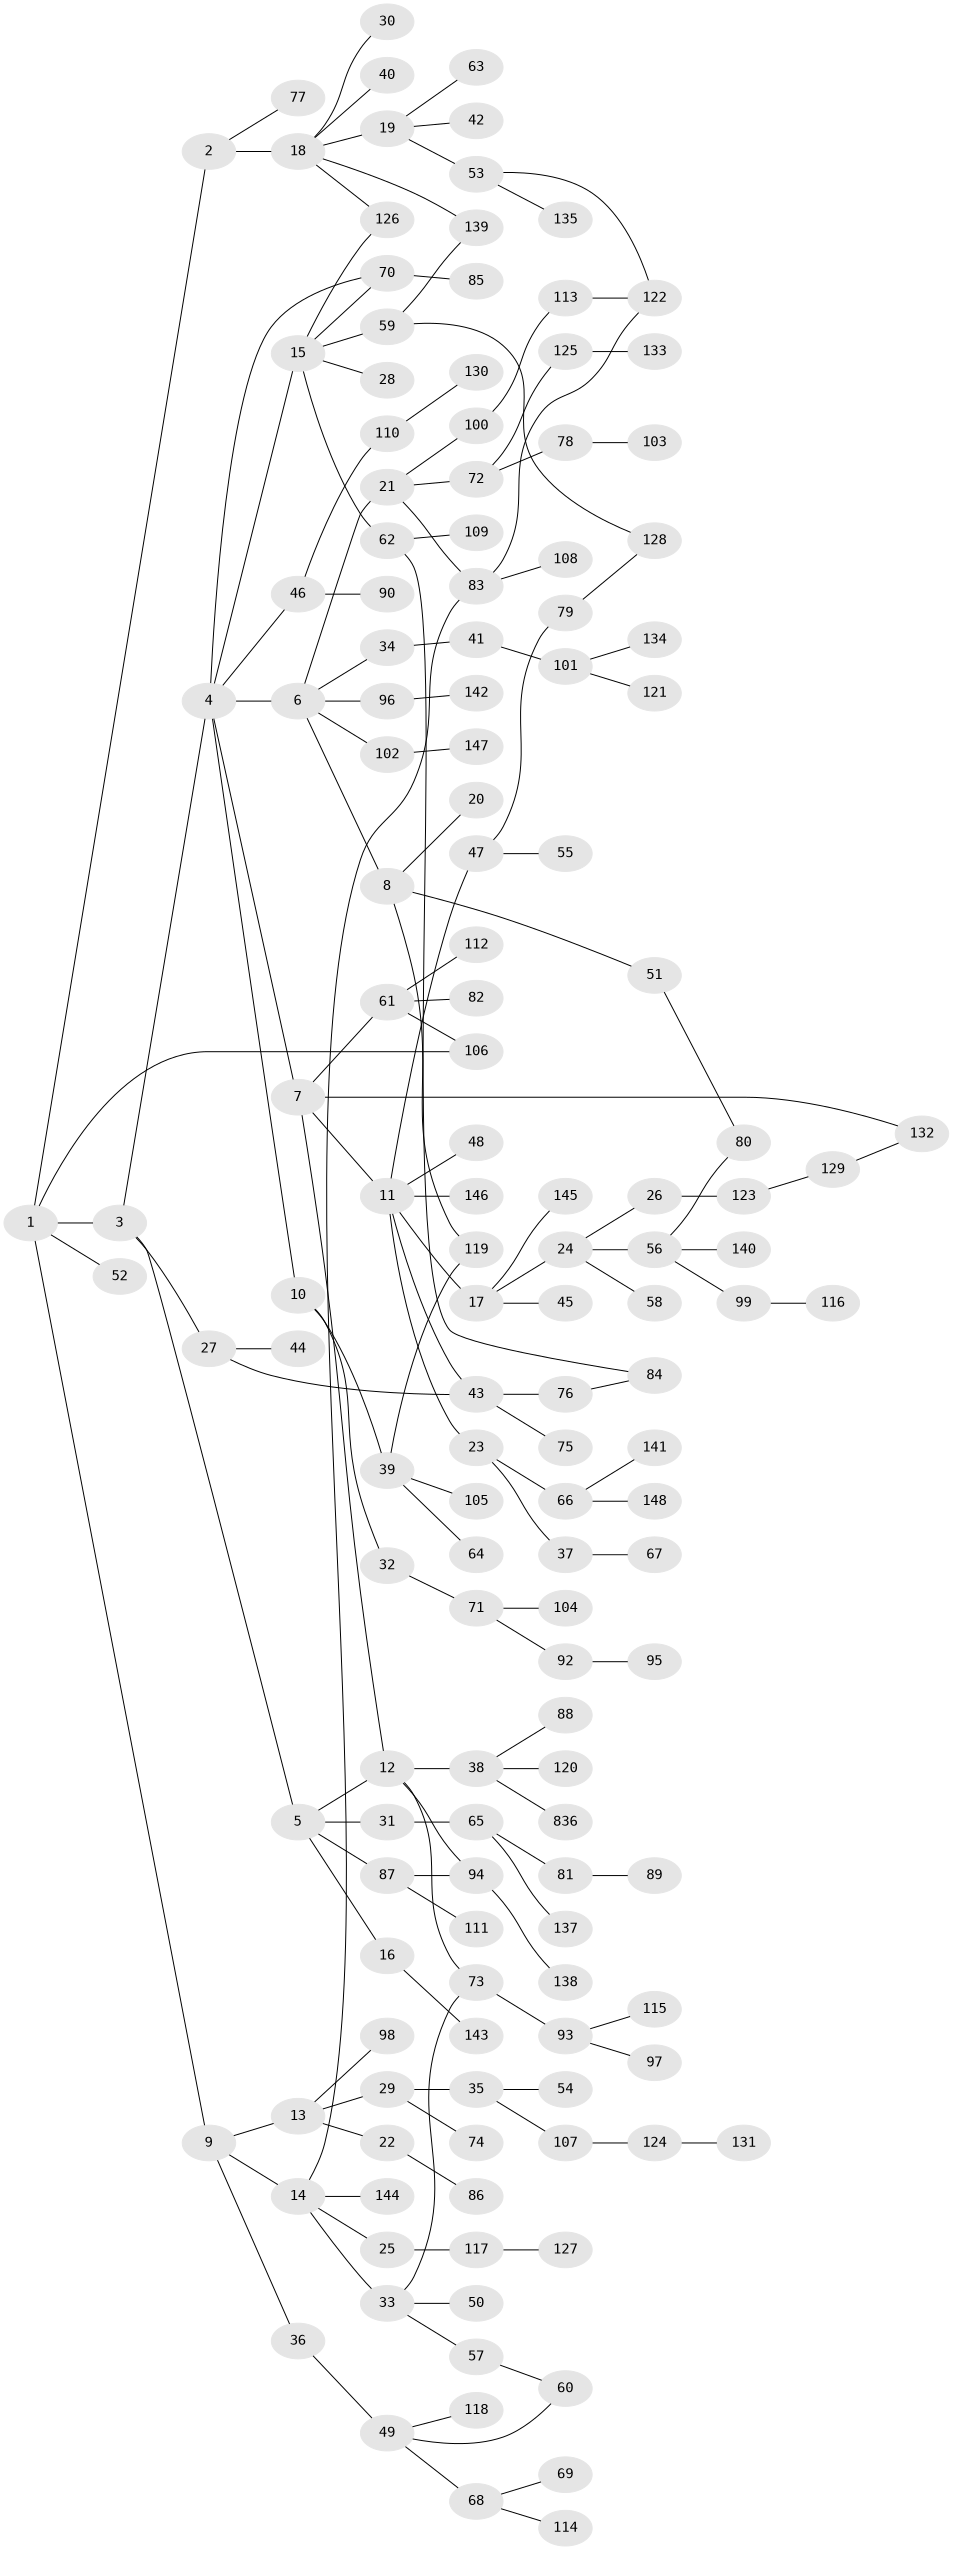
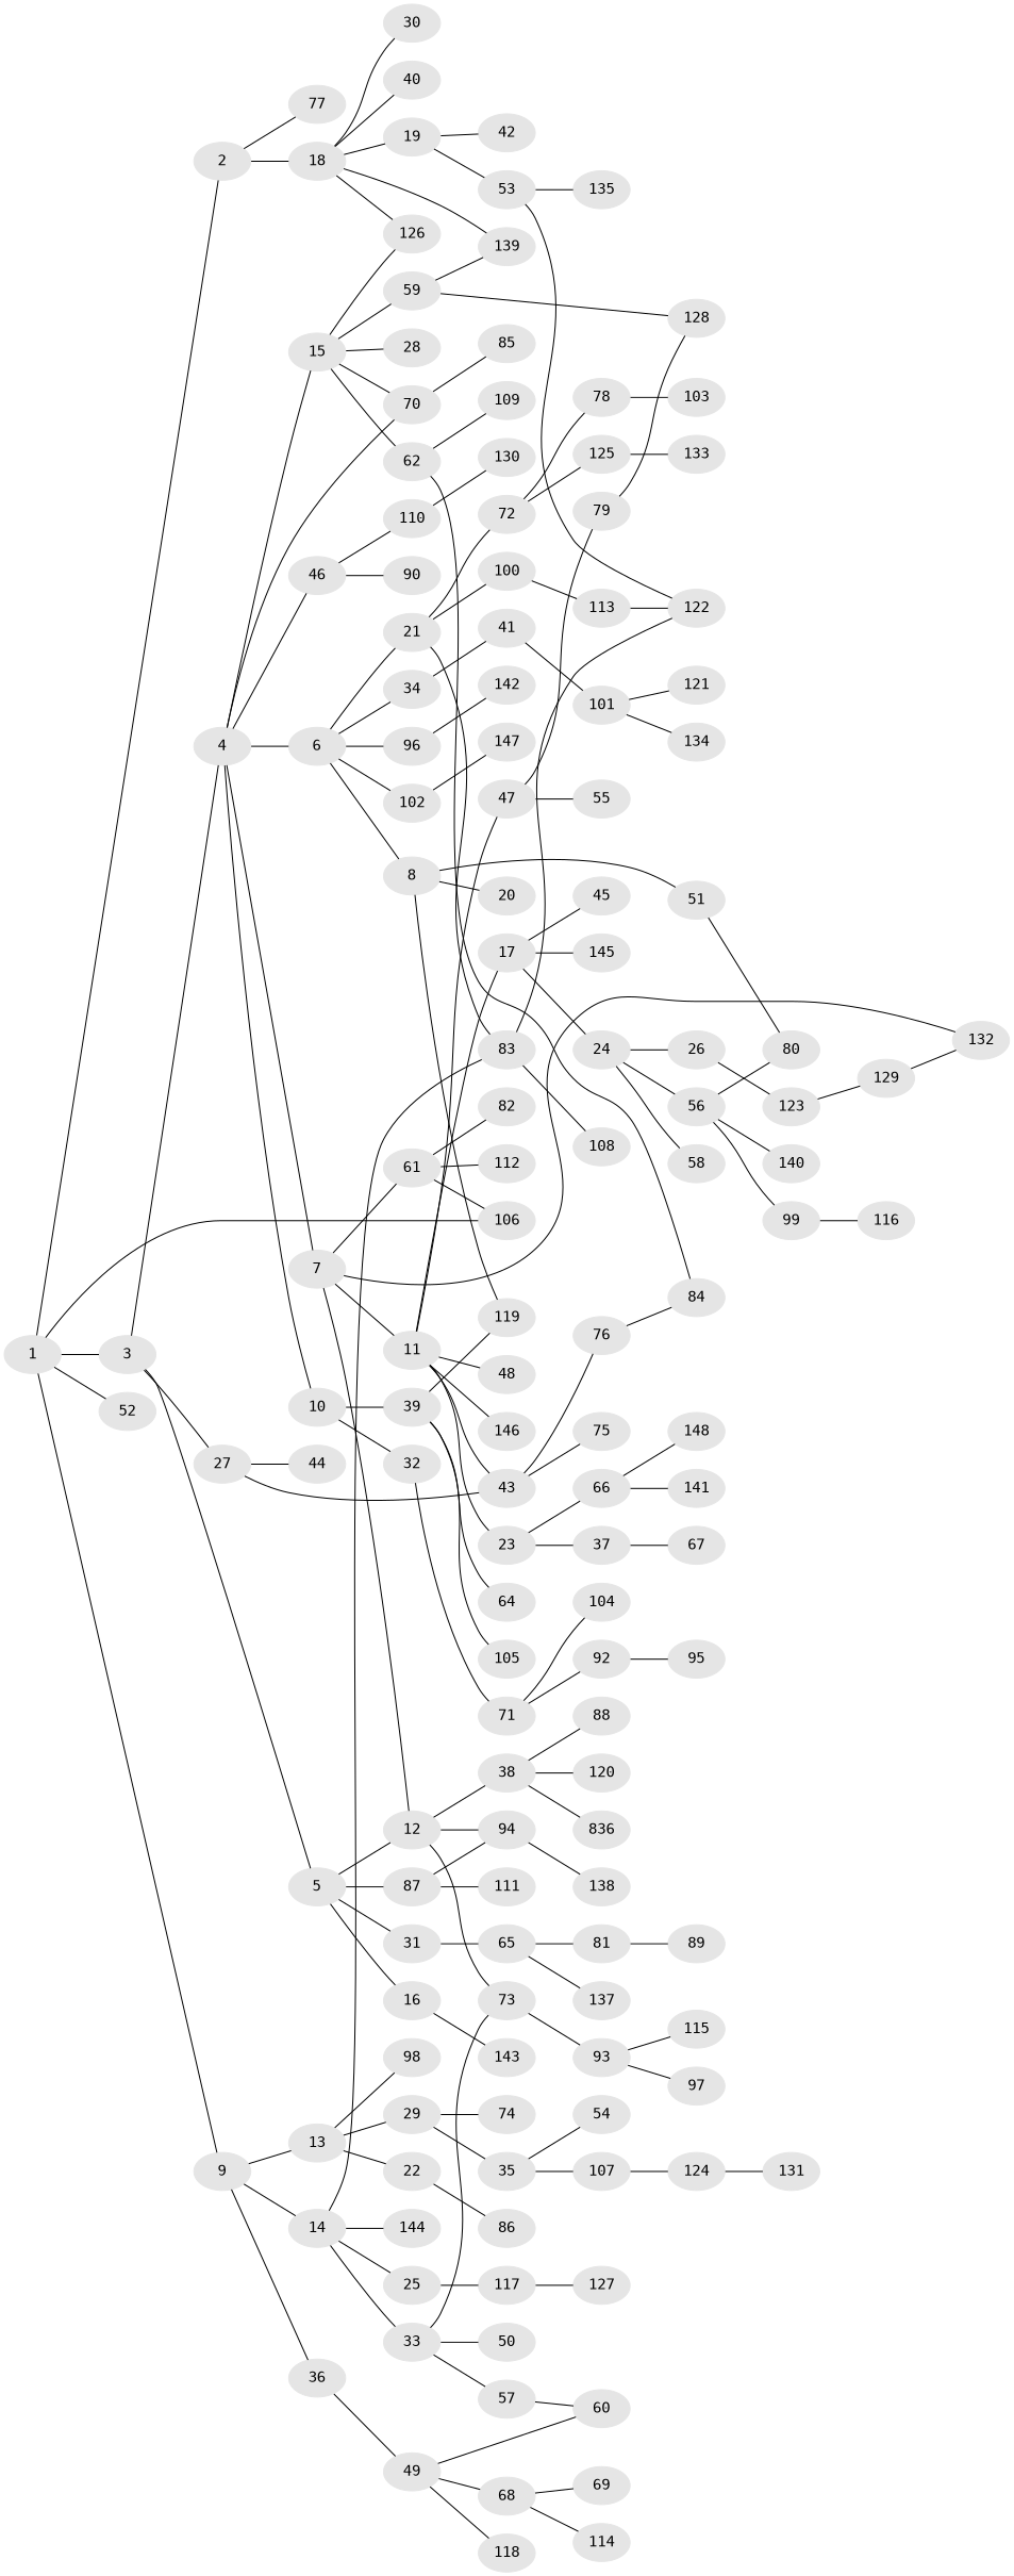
  graph {
    fontname="DejaVu Sans Mono"
    rankdir=LR
    node [color=gray90 fontname="DejaVu Sans Mono" style=filled]
    edge [fontname="DejaVu Sans Mono"]
    1
    2
    3
    9
    52
    106
    18
    77
    4
    5
    27
    13
    14
    36
    126
    19
    30
    40
    139
    6
    7
    10
    15
    46
    70
    12
    16
    31
    87
    43
    44
    8
    21
    34
    96
    102
    11
    61
    132
    32
    39
    28
    59
    62
    90
    110
    85
    38
    73
    94
    143
    65
    111
    20
    51
    119
    83
    72
    100
    41
    142
    147
    17
    23
    47
    48
    146
    82
    112
    80
    22
    29
    98
    25
    33
    144
    49
    71
    64
    105
    24
    45
    145
    37
    66
    75
    76
    55
    79
    88
    120
    n92 [label=836]
    93
    138
    86
    35
    74
    117
    50
    57
    122
    108
    128
    84
    109
    26
    56
    58
    42
    53
-   63
    135
    78
    125
    113
    67
    141
    148
    123
    99
    140
    127
    129
    54
    107
    81
    137
    92
    104
    60
    101
    124
    68
    118
    121
    134
    130
    69
    114
    116
    89
    95
    103
    133
    97
    115
    131
    1 -- 2
    1 -- 3
    1 -- 9
    1 -- 52
    1 -- 106
    2 -- 18
    2 -- 77
    3 -- 4
    3 -- 5
    3 -- 27
    9 -- 13
    9 -- 14
    9 -- 36
    18 -- 126
    18 -- 19
    18 -- 30
    18 -- 40
    18 -- 139
    4 -- 6
    4 -- 7
    4 -- 10
    4 -- 15
    4 -- 46
    4 -- 70
    5 -- 12
    5 -- 16
    5 -- 31
    5 -- 87
    27 -- 43
    27 -- 44
    13 -- 22
    13 -- 29
    13 -- 98
    14 -- 83
    14 -- 25
    14 -- 33
    14 -- 144
    36 -- 49
    19 -- 42
    19 -- 53
-   19 -- 63
    6 -- 8
    6 -- 21
    6 -- 34
    6 -- 96
    6 -- 102
    7 -- 12
    7 -- 11
    7 -- 61
    7 -- 132
    10 -- 32
    10 -- 39
    15 -- 126
    15 -- 70
    15 -- 28
    15 -- 59
    15 -- 62
    46 -- 90
    46 -- 110
    70 -- 85
    12 -- 38
    12 -- 73
    12 -- 94
    16 -- 143
    31 -- 65
    87 -- 94
    87 -- 111
    43 -- 75
    43 -- 76
    8 -- 20
    8 -- 51
    8 -- 119
    21 -- 83
    21 -- 72
    21 -- 100
    34 -- 41
    96 -- 142
    102 -- 147
    11 -- 43
    11 -- 17
    11 -- 23
    11 -- 47
    11 -- 48
    11 -- 146
    61 -- 106
    61 -- 82
    61 -- 112
    32 -- 71
    39 -- 119
    39 -- 64
    39 -- 105
    59 -- 139
    59 -- 128
    62 -- 84
    62 -- 109
    110 -- 130
    38 -- 88
    38 -- 120
    38 -- n92
    73 -- 93
    94 -- 138
    65 -- 81
    65 -- 137
    51 -- 80
    83 -- 122
    83 -- 108
    72 -- 78
    72 -- 125
    100 -- 113
    41 -- 101
    17 -- 24
    17 -- 45
    17 -- 145
    23 -- 37
    23 -- 66
    47 -- 55
    47 -- 79
    22 -- 86
    29 -- 35
    29 -- 74
    25 -- 117
    33 -- 73
    33 -- 50
    33 -- 57
    49 -- 60
    49 -- 68
    49 -- 118
    71 -- 92
    71 -- 104
    24 -- 26
    24 -- 56
    24 -- 58
    37 -- 67
    66 -- 141
    66 -- 148
    76 -- 84
    79 -- 128
    93 -- 97
    93 -- 115
    35 -- 54
    35 -- 107
    117 -- 127
    57 -- 60
    26 -- 123
    56 -- 80
    56 -- 99
    56 -- 140
    53 -- 122
    53 -- 135
    78 -- 103
    125 -- 133
    113 -- 122
    123 -- 129
    99 -- 116
    129 -- 132
    107 -- 124
    81 -- 89
    92 -- 95
    101 -- 121
    101 -- 134
    124 -- 131
    68 -- 69
    68 -- 114
  }
